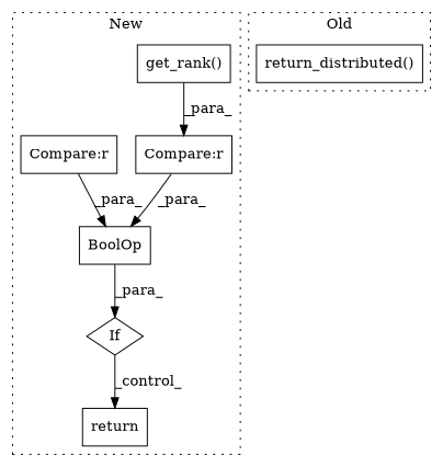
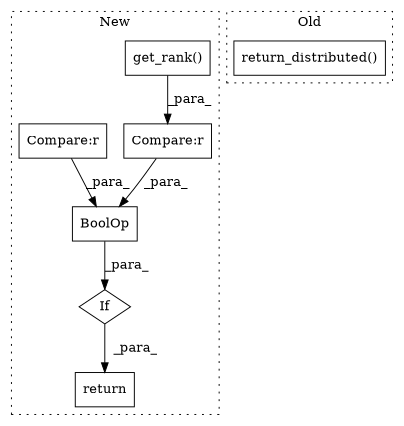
  digraph {
    node [a=75 s=9230 shape=box]
    n1 [l=28 label="get_rank()" s=9284]
    n2 [a=96 l=3 label=If s=9227 shape=diamond]
    n3 [a=40 l=48 label="Compare:r" s=9265]
    n4 [a=40 l=30 label="Compare:r"]
    n5 [a=72 l=83 label=BoolOp]
    n6 [a=93 l=6 label=return s=9327]
    n7 [l=25 label="return_distributed()" s=8973]
    subgraph cluster_1 {
      label=New
      style=dotted
      n1
      n2
      n3
      n4
      n5
      n6
    }
    subgraph cluster_2 {
      label=Old
      style=dotted
      n7
    }
    n1 -> n3 [label=_para_]
-   n2 -> n6 [label=_control_]
+   n2 -> n6 [label=_para_]
    n3 -> n5 [label=_para_]
    n4 -> n5 [label=_para_]
    n5 -> n2 [label=_para_]
  }
